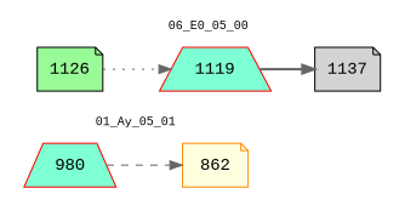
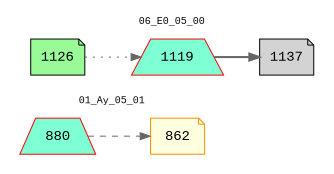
  digraph {
    fontname="Liberation Mono"
    rankdir=LR
    node [color=red fillcolor=aquamarine fontname="Liberation Mono" shape=note style=filled]
    edge [color=gray40 fontname="Liberation Mono"]
-   n1 [label=980 shape=trapezium]
+   n1 [label=880 shape=trapezium]
    n2 [color=darkorange fillcolor=lightyellow label=862]
    n3 [color=black fillcolor=palegreen label=1126]
    n4 [label=1119 shape=trapezium]
    n5 [color=black fillcolor=lightgrey label=1137]
    subgraph cluster_1 {
      color=white
      fontsize=10
      label="01_Ay_05_01"
      n1
      n2
    }
    subgraph cluster_2 {
      color=white
      fontsize=10
      label="06_E0_05_00"
      n3
      n4
      n5
    }
    n1 -> n2 [style=dashed]
    n3 -> n4 [style=dotted]
    n4 -> n5 [style=bold]
  }
